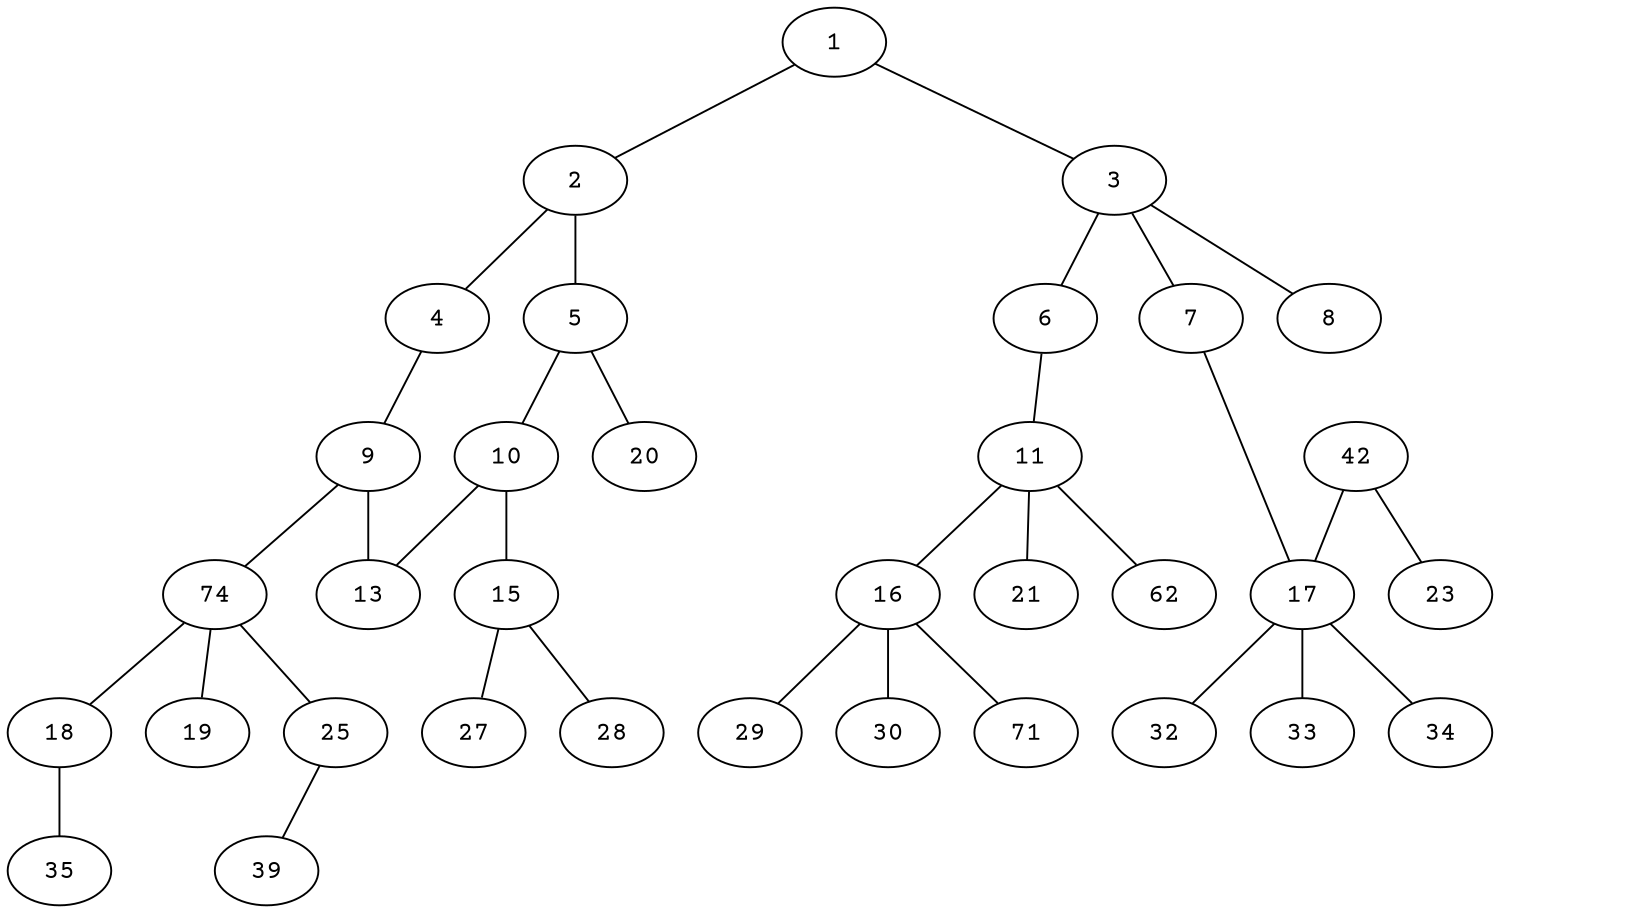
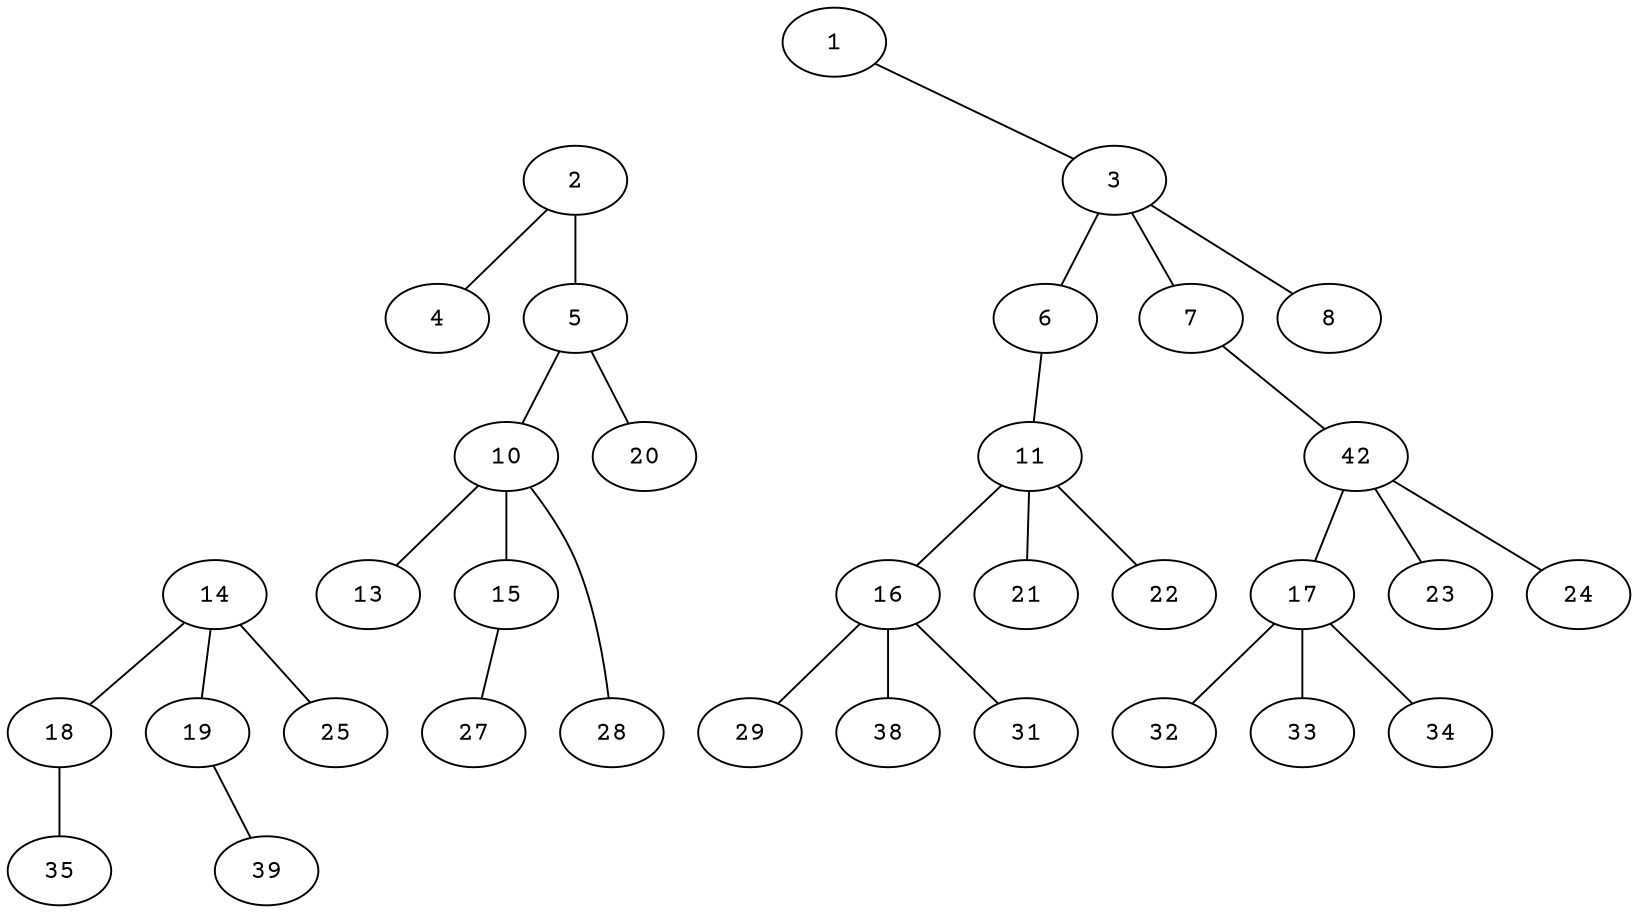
  graph {
    fontname="Courier Prime"
    node [chem=H fontname="Courier Prime"]
    edge [fontname="Courier Prime" valence=1]
    1 [chem=O]
    2 [chem=C]
    3 [chem=P]
    4 [chem=N]
    5 [chem=C]
    6 [chem=O]
    7 [chem=O]
    8 [chem=S]
-   9 [chem=C]
    10 [chem=C]
    20
    11 [chem=C]
    n13 [chem=C label=42]
    13 [chem=N]
-   14 [chem=C label=74]
+   14 [chem=C]
    15 [chem=C]
    16 [chem=C]
    21
-   22 [label=62]
+   22
    17 [chem=C]
    23
+   24
    18 [chem=C]
    19 [chem=C]
    25
    27
    28
    29
-   30
-   31 [label=71]
+   30 [label=38]
+   31
    32
    33
    34
    35
    39
-   1 -- 2
    1 -- 3
    2 -- 4 [valence=2]
    2 -- 5
    3 -- 6
    3 -- 7
    3 -- 8 [valence=2]
-   4 -- 9
    5 -- 10 [valence=2]
    5 -- 20
    6 -- 11
-   7 -- 17
-   9 -- 13 [valence=2]
-   9 -- 14
+   7 -- n13
    10 -- 13
    10 -- 15
    11 -- 16
    11 -- 21
    11 -- 22
    n13 -- 17
    n13 -- 23
+   n13 -- 24
    14 -- 18
    14 -- 19
    14 -- 25
    15 -- 27
-   15 -- 28
+   10 -- 28
    16 -- 29
    16 -- 30
    16 -- 31
    17 -- 32
    17 -- 33
    17 -- 34
    18 -- 35
-   25 -- 39
+   19 -- 39
  }
